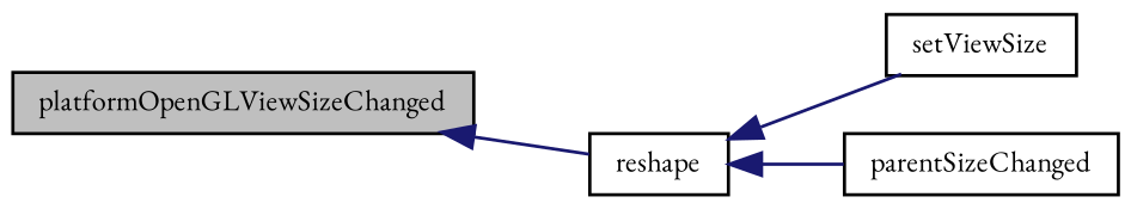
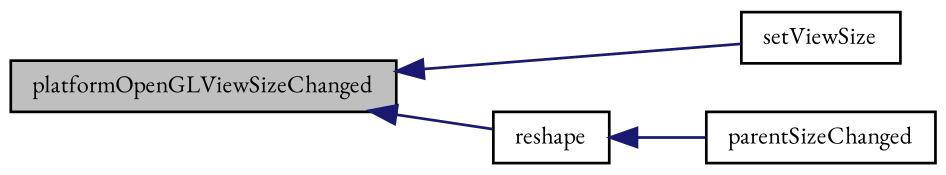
  digraph {
    fontname="EB Garamond"
    rankdir=LR
    node [color=black fontname="EB Garamond" fontsize=9 shape=record]
    edge [color=midnightblue dir=back fontname="EB Garamond" fontsize=9 labelfontname=Arial labelfontsize=9 style=solid]
    n1 [fillcolor=grey75 fontcolor=black height=0.2 label=platformOpenGLViewSizeChanged style=filled width=0.4]
    n2 [height=0.2 label=setViewSize width=0.4]
    n3 [height=0.2 label=reshape width=0.4]
    n4 [height=0.2 label=parentSizeChanged width=0.4]
-   n3 -> n2
+   n1 -> n2
    n1 -> n3
    n3 -> n4
  }
